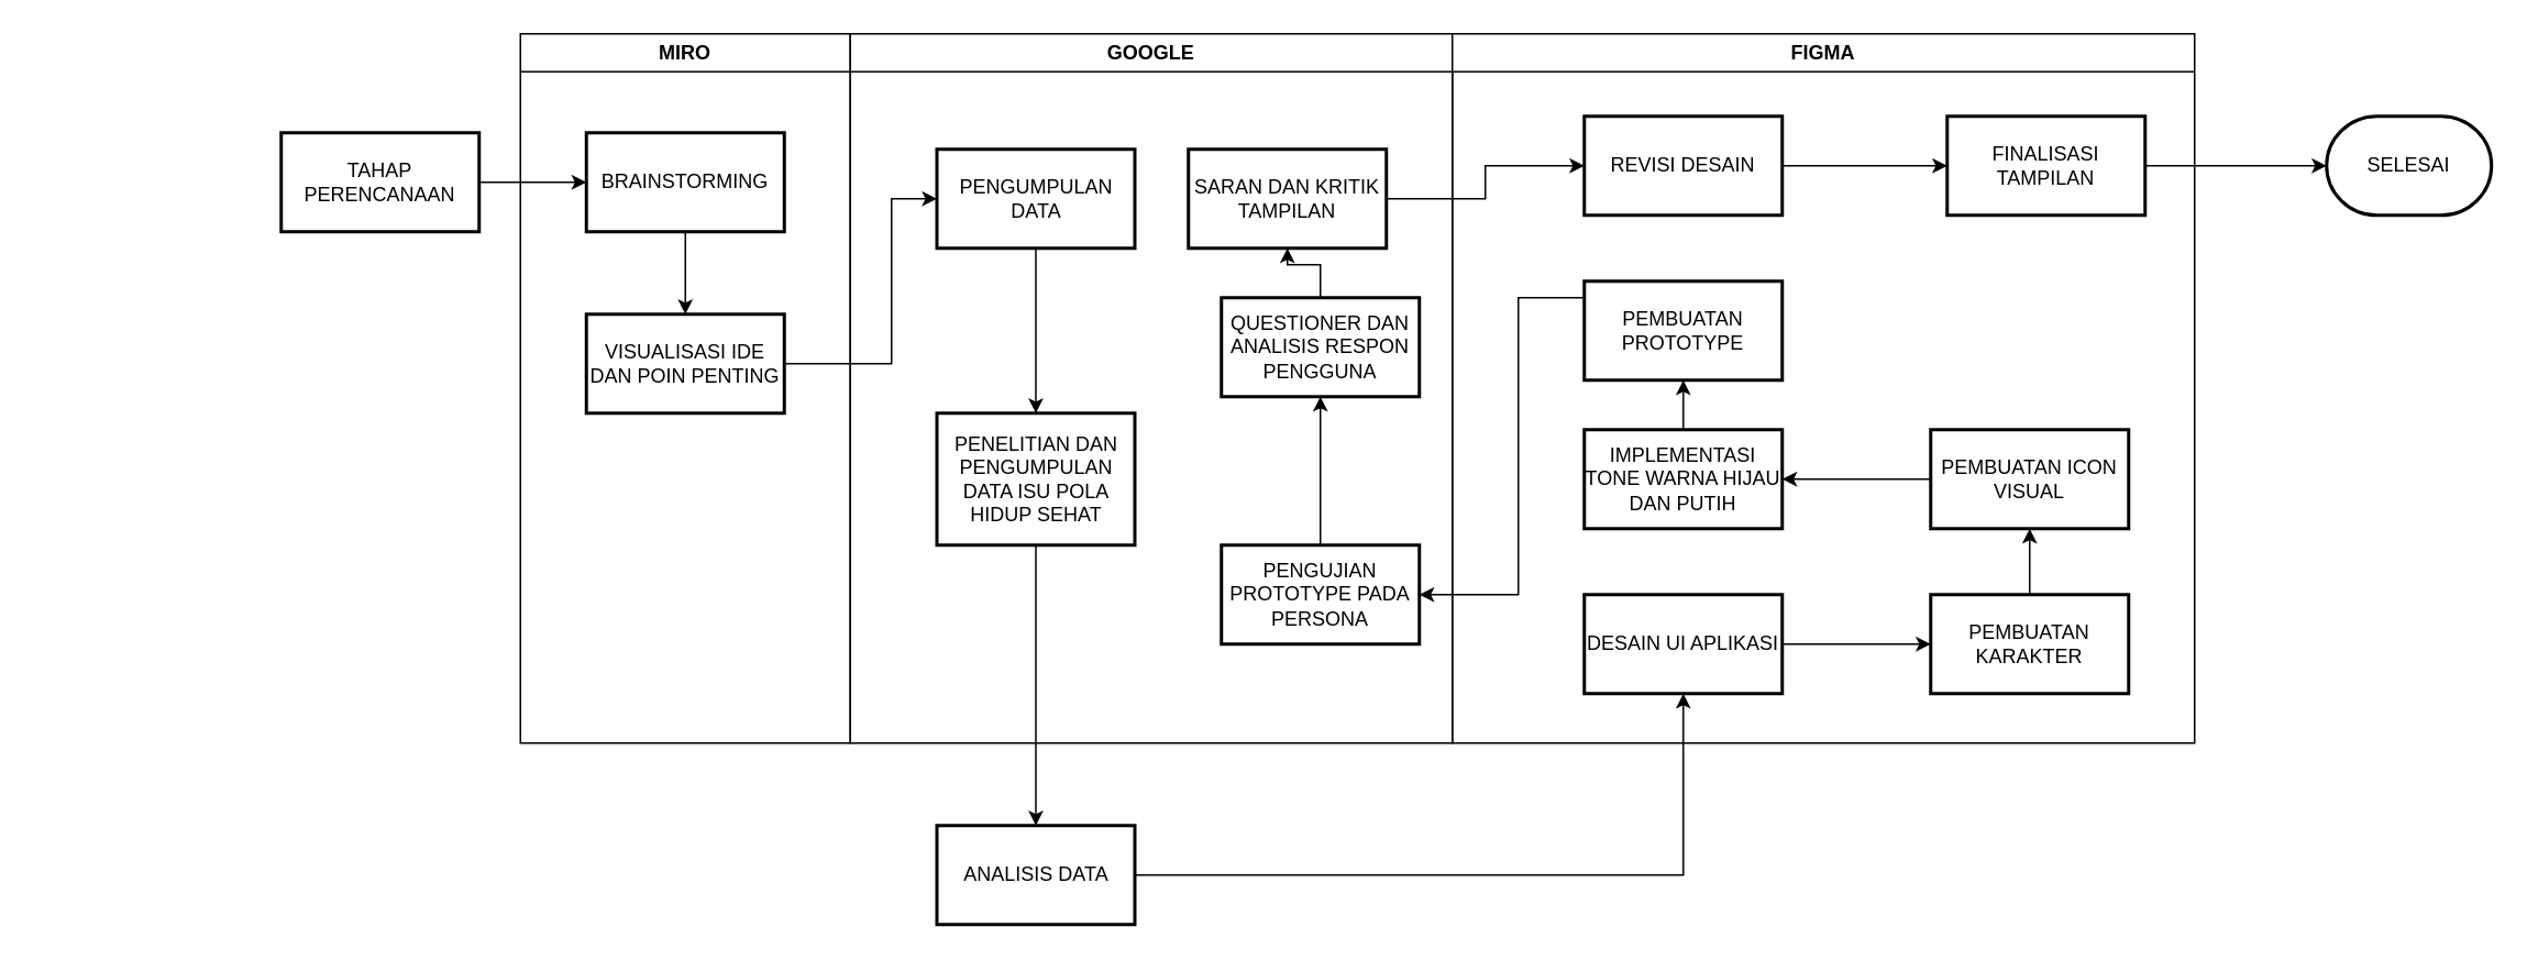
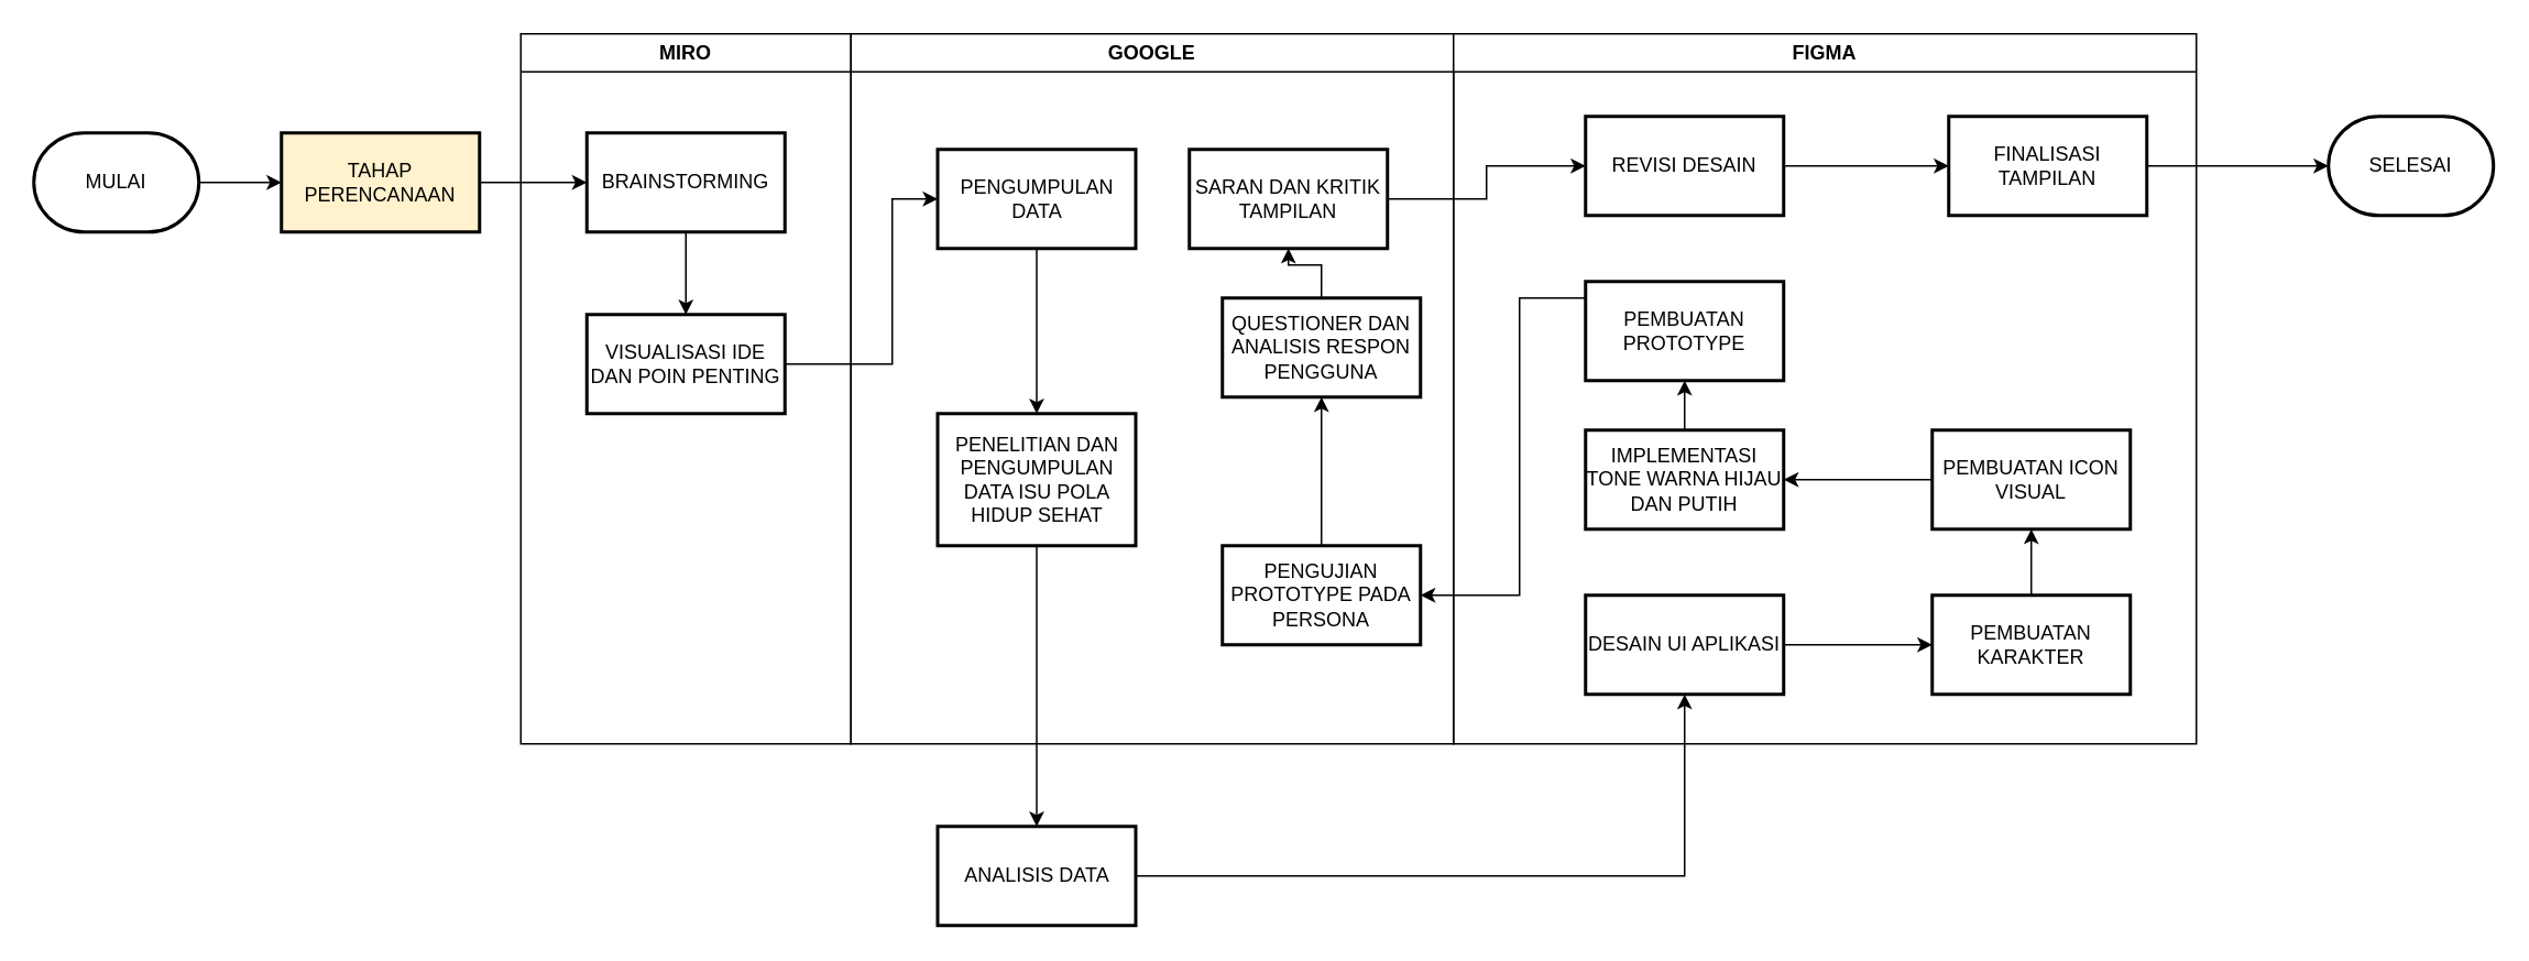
  <mxCell id="0" />
  <mxCell id="1" parent="0" />
+ <mxCell id="2" value="" style="edgeStyle=orthogonalEdgeStyle;rounded=0;orthogonalLoop=1;jettySize=auto;html=1;" edge="1" parent="1" source="3" target="5"><mxGeometry relative="1" as="geometry" /></mxCell>
+ <mxCell id="3" value="MULAI" style="strokeWidth=2;html=1;shape=mxgraph.flowchart.terminator;whiteSpace=wrap;" vertex="1" parent="1"><mxGeometry x="20" y="80" width="100" height="60" as="geometry" /></mxCell>
  <mxCell id="4" value="" style="edgeStyle=orthogonalEdgeStyle;rounded=0;orthogonalLoop=1;jettySize=auto;html=1;" edge="1" parent="1" source="5" target="8"><mxGeometry relative="1" as="geometry" /></mxCell>
- <mxCell id="5" value="TAHAP PERENCANAAN" style="whiteSpace=wrap;html=1;strokeWidth=2;" vertex="1" parent="1"><mxGeometry x="170" y="80" width="120" height="60" as="geometry" /></mxCell>
+ <mxCell id="5" value="TAHAP PERENCANAAN" style="whiteSpace=wrap;html=1;strokeWidth=2;fillColor=#fff2cc;" vertex="1" parent="1"><mxGeometry x="170" y="80" width="120" height="60" as="geometry" /></mxCell>
  <mxCell id="6" value="" style="edgeStyle=orthogonalEdgeStyle;rounded=0;orthogonalLoop=1;jettySize=auto;html=1;" edge="1" parent="1" source="9" target="12"><mxGeometry relative="1" as="geometry"><Array as="points"><mxPoint x="540" y="220" /><mxPoint x="540" y="120" /></Array></mxGeometry></mxCell>
  <mxCell id="7" value="MIRO" style="swimlane;whiteSpace=wrap;html=1;" vertex="1" parent="1"><mxGeometry x="315" y="20" width="200" height="430" as="geometry" /></mxCell>
  <mxCell id="8" value="BRAINSTORMING" style="whiteSpace=wrap;html=1;strokeWidth=2;" vertex="1" parent="7"><mxGeometry x="40" y="60" width="120" height="60" as="geometry" /></mxCell>
  <mxCell id="9" value="VISUALISASI IDE DAN POIN PENTING" style="whiteSpace=wrap;html=1;strokeWidth=2;" vertex="1" parent="7"><mxGeometry x="40" y="170" width="120" height="60" as="geometry" /></mxCell>
  <mxCell id="10" value="" style="edgeStyle=orthogonalEdgeStyle;rounded=0;orthogonalLoop=1;jettySize=auto;html=1;" edge="1" parent="7" source="8" target="9"><mxGeometry relative="1" as="geometry" /></mxCell>
  <mxCell id="11" value="GOOGLE" style="swimlane;whiteSpace=wrap;html=1;" vertex="1" parent="1"><mxGeometry x="515" y="20" width="365" height="430" as="geometry" /></mxCell>
  <mxCell id="12" value="PENGUMPULAN DATA" style="whiteSpace=wrap;html=1;strokeWidth=2;" vertex="1" parent="11"><mxGeometry x="52.5" y="70" width="120" height="60" as="geometry" /></mxCell>
  <mxCell id="13" value="PENELITIAN DAN PENGUMPULAN DATA ISU POLA HIDUP SEHAT" style="whiteSpace=wrap;html=1;strokeWidth=2;" vertex="1" parent="11"><mxGeometry x="52.5" y="230" width="120" height="80" as="geometry" /></mxCell>
  <mxCell id="14" value="" style="edgeStyle=orthogonalEdgeStyle;rounded=0;orthogonalLoop=1;jettySize=auto;html=1;" edge="1" parent="11" source="12" target="13"><mxGeometry relative="1" as="geometry" /></mxCell>
  <mxCell id="15" value="PENGUJIAN PROTOTYPE PADA PERSONA" style="whiteSpace=wrap;html=1;strokeWidth=2;" vertex="1" parent="11"><mxGeometry x="225" y="310" width="120" height="60" as="geometry" /></mxCell>
  <mxCell id="16" value="QUESTIONER DAN ANALISIS RESPON PENGGUNA" style="whiteSpace=wrap;html=1;strokeWidth=2;" vertex="1" parent="11"><mxGeometry x="225" y="160" width="120" height="60" as="geometry" /></mxCell>
  <mxCell id="17" value="" style="edgeStyle=orthogonalEdgeStyle;rounded=0;orthogonalLoop=1;jettySize=auto;html=1;" edge="1" parent="11" source="15" target="16"><mxGeometry relative="1" as="geometry" /></mxCell>
  <mxCell id="18" value="SARAN DAN KRITIK TAMPILAN" style="whiteSpace=wrap;html=1;strokeWidth=2;" vertex="1" parent="11"><mxGeometry x="205" y="70" width="120" height="60" as="geometry" /></mxCell>
  <mxCell id="19" value="" style="edgeStyle=orthogonalEdgeStyle;rounded=0;orthogonalLoop=1;jettySize=auto;html=1;" edge="1" parent="11" source="16" target="18"><mxGeometry relative="1" as="geometry" /></mxCell>
  <mxCell id="20" value="FIGMA" style="swimlane;whiteSpace=wrap;html=1;" vertex="1" parent="1"><mxGeometry x="880" y="20" width="450" height="430" as="geometry" /></mxCell>
  <mxCell id="21" value="REVISI DESAIN" style="whiteSpace=wrap;html=1;strokeWidth=2;" vertex="1" parent="20"><mxGeometry x="80" y="50" width="120" height="60" as="geometry" /></mxCell>
  <mxCell id="22" value="PEMBUATAN KARAKTER" style="whiteSpace=wrap;html=1;strokeWidth=2;" vertex="1" parent="20"><mxGeometry x="290" y="340" width="120" height="60" as="geometry" /></mxCell>
  <mxCell id="23" value="PEMBUATAN ICON VISUAL" style="whiteSpace=wrap;html=1;strokeWidth=2;" vertex="1" parent="20"><mxGeometry x="290" y="240" width="120" height="60" as="geometry" /></mxCell>
  <mxCell id="24" value="" style="edgeStyle=orthogonalEdgeStyle;rounded=0;orthogonalLoop=1;jettySize=auto;html=1;" edge="1" parent="20" source="22" target="23"><mxGeometry relative="1" as="geometry" /></mxCell>
  <mxCell id="25" value="DESAIN UI APLIKASI" style="whiteSpace=wrap;html=1;strokeWidth=2;" vertex="1" parent="20"><mxGeometry x="80" y="340" width="120" height="60" as="geometry" /></mxCell>
  <mxCell id="26" value="" style="edgeStyle=orthogonalEdgeStyle;rounded=0;orthogonalLoop=1;jettySize=auto;html=1;" edge="1" parent="20" source="25" target="22"><mxGeometry relative="1" as="geometry" /></mxCell>
  <mxCell id="27" value="IMPLEMENTASI TONE WARNA HIJAU DAN PUTIH" style="whiteSpace=wrap;html=1;strokeWidth=2;" vertex="1" parent="20"><mxGeometry x="80" y="240" width="120" height="60" as="geometry" /></mxCell>
  <mxCell id="28" value="" style="edgeStyle=orthogonalEdgeStyle;rounded=0;orthogonalLoop=1;jettySize=auto;html=1;" edge="1" parent="20" source="23" target="27"><mxGeometry relative="1" as="geometry" /></mxCell>
  <mxCell id="29" value="PEMBUATAN PROTOTYPE" style="whiteSpace=wrap;html=1;strokeWidth=2;" vertex="1" parent="20"><mxGeometry x="80" y="150" width="120" height="60" as="geometry" /></mxCell>
  <mxCell id="30" value="" style="edgeStyle=orthogonalEdgeStyle;rounded=0;orthogonalLoop=1;jettySize=auto;html=1;" edge="1" parent="20" source="27" target="29"><mxGeometry relative="1" as="geometry" /></mxCell>
  <mxCell id="31" value="FINALISASI TAMPILAN" style="whiteSpace=wrap;html=1;strokeWidth=2;" vertex="1" parent="20"><mxGeometry x="300" y="50" width="120" height="60" as="geometry" /></mxCell>
  <mxCell id="32" value="" style="edgeStyle=orthogonalEdgeStyle;rounded=0;orthogonalLoop=1;jettySize=auto;html=1;" edge="1" parent="20" source="21" target="31"><mxGeometry relative="1" as="geometry" /></mxCell>
  <mxCell id="33" value="" style="edgeStyle=orthogonalEdgeStyle;rounded=0;orthogonalLoop=1;jettySize=auto;html=1;" edge="1" parent="1" source="13" target="35"><mxGeometry relative="1" as="geometry" /></mxCell>
  <mxCell id="34" value="" style="edgeStyle=orthogonalEdgeStyle;rounded=0;orthogonalLoop=1;jettySize=auto;html=1;" edge="1" parent="1" source="35" target="25"><mxGeometry relative="1" as="geometry" /></mxCell>
  <mxCell id="35" value="ANALISIS DATA" style="whiteSpace=wrap;html=1;strokeWidth=2;" vertex="1" parent="1"><mxGeometry x="567.5" y="500" width="120" height="60" as="geometry" /></mxCell>
  <mxCell id="36" value="" style="edgeStyle=orthogonalEdgeStyle;rounded=0;orthogonalLoop=1;jettySize=auto;html=1;" edge="1" parent="1" source="29" target="15"><mxGeometry relative="1" as="geometry"><Array as="points"><mxPoint x="920" y="180" /><mxPoint x="920" y="360" /></Array></mxGeometry></mxCell>
  <mxCell id="37" value="" style="edgeStyle=orthogonalEdgeStyle;rounded=0;orthogonalLoop=1;jettySize=auto;html=1;" edge="1" parent="1" source="18" target="21"><mxGeometry relative="1" as="geometry" /></mxCell>
  <mxCell id="38" value="SELESAI" style="strokeWidth=2;html=1;shape=mxgraph.flowchart.terminator;whiteSpace=wrap;" vertex="1" parent="1"><mxGeometry x="1410" y="70" width="100" height="60" as="geometry" /></mxCell>
  <mxCell id="39" value="" style="edgeStyle=orthogonalEdgeStyle;rounded=0;orthogonalLoop=1;jettySize=auto;html=1;" edge="1" parent="1" source="31" target="38"><mxGeometry relative="1" as="geometry" /></mxCell>
